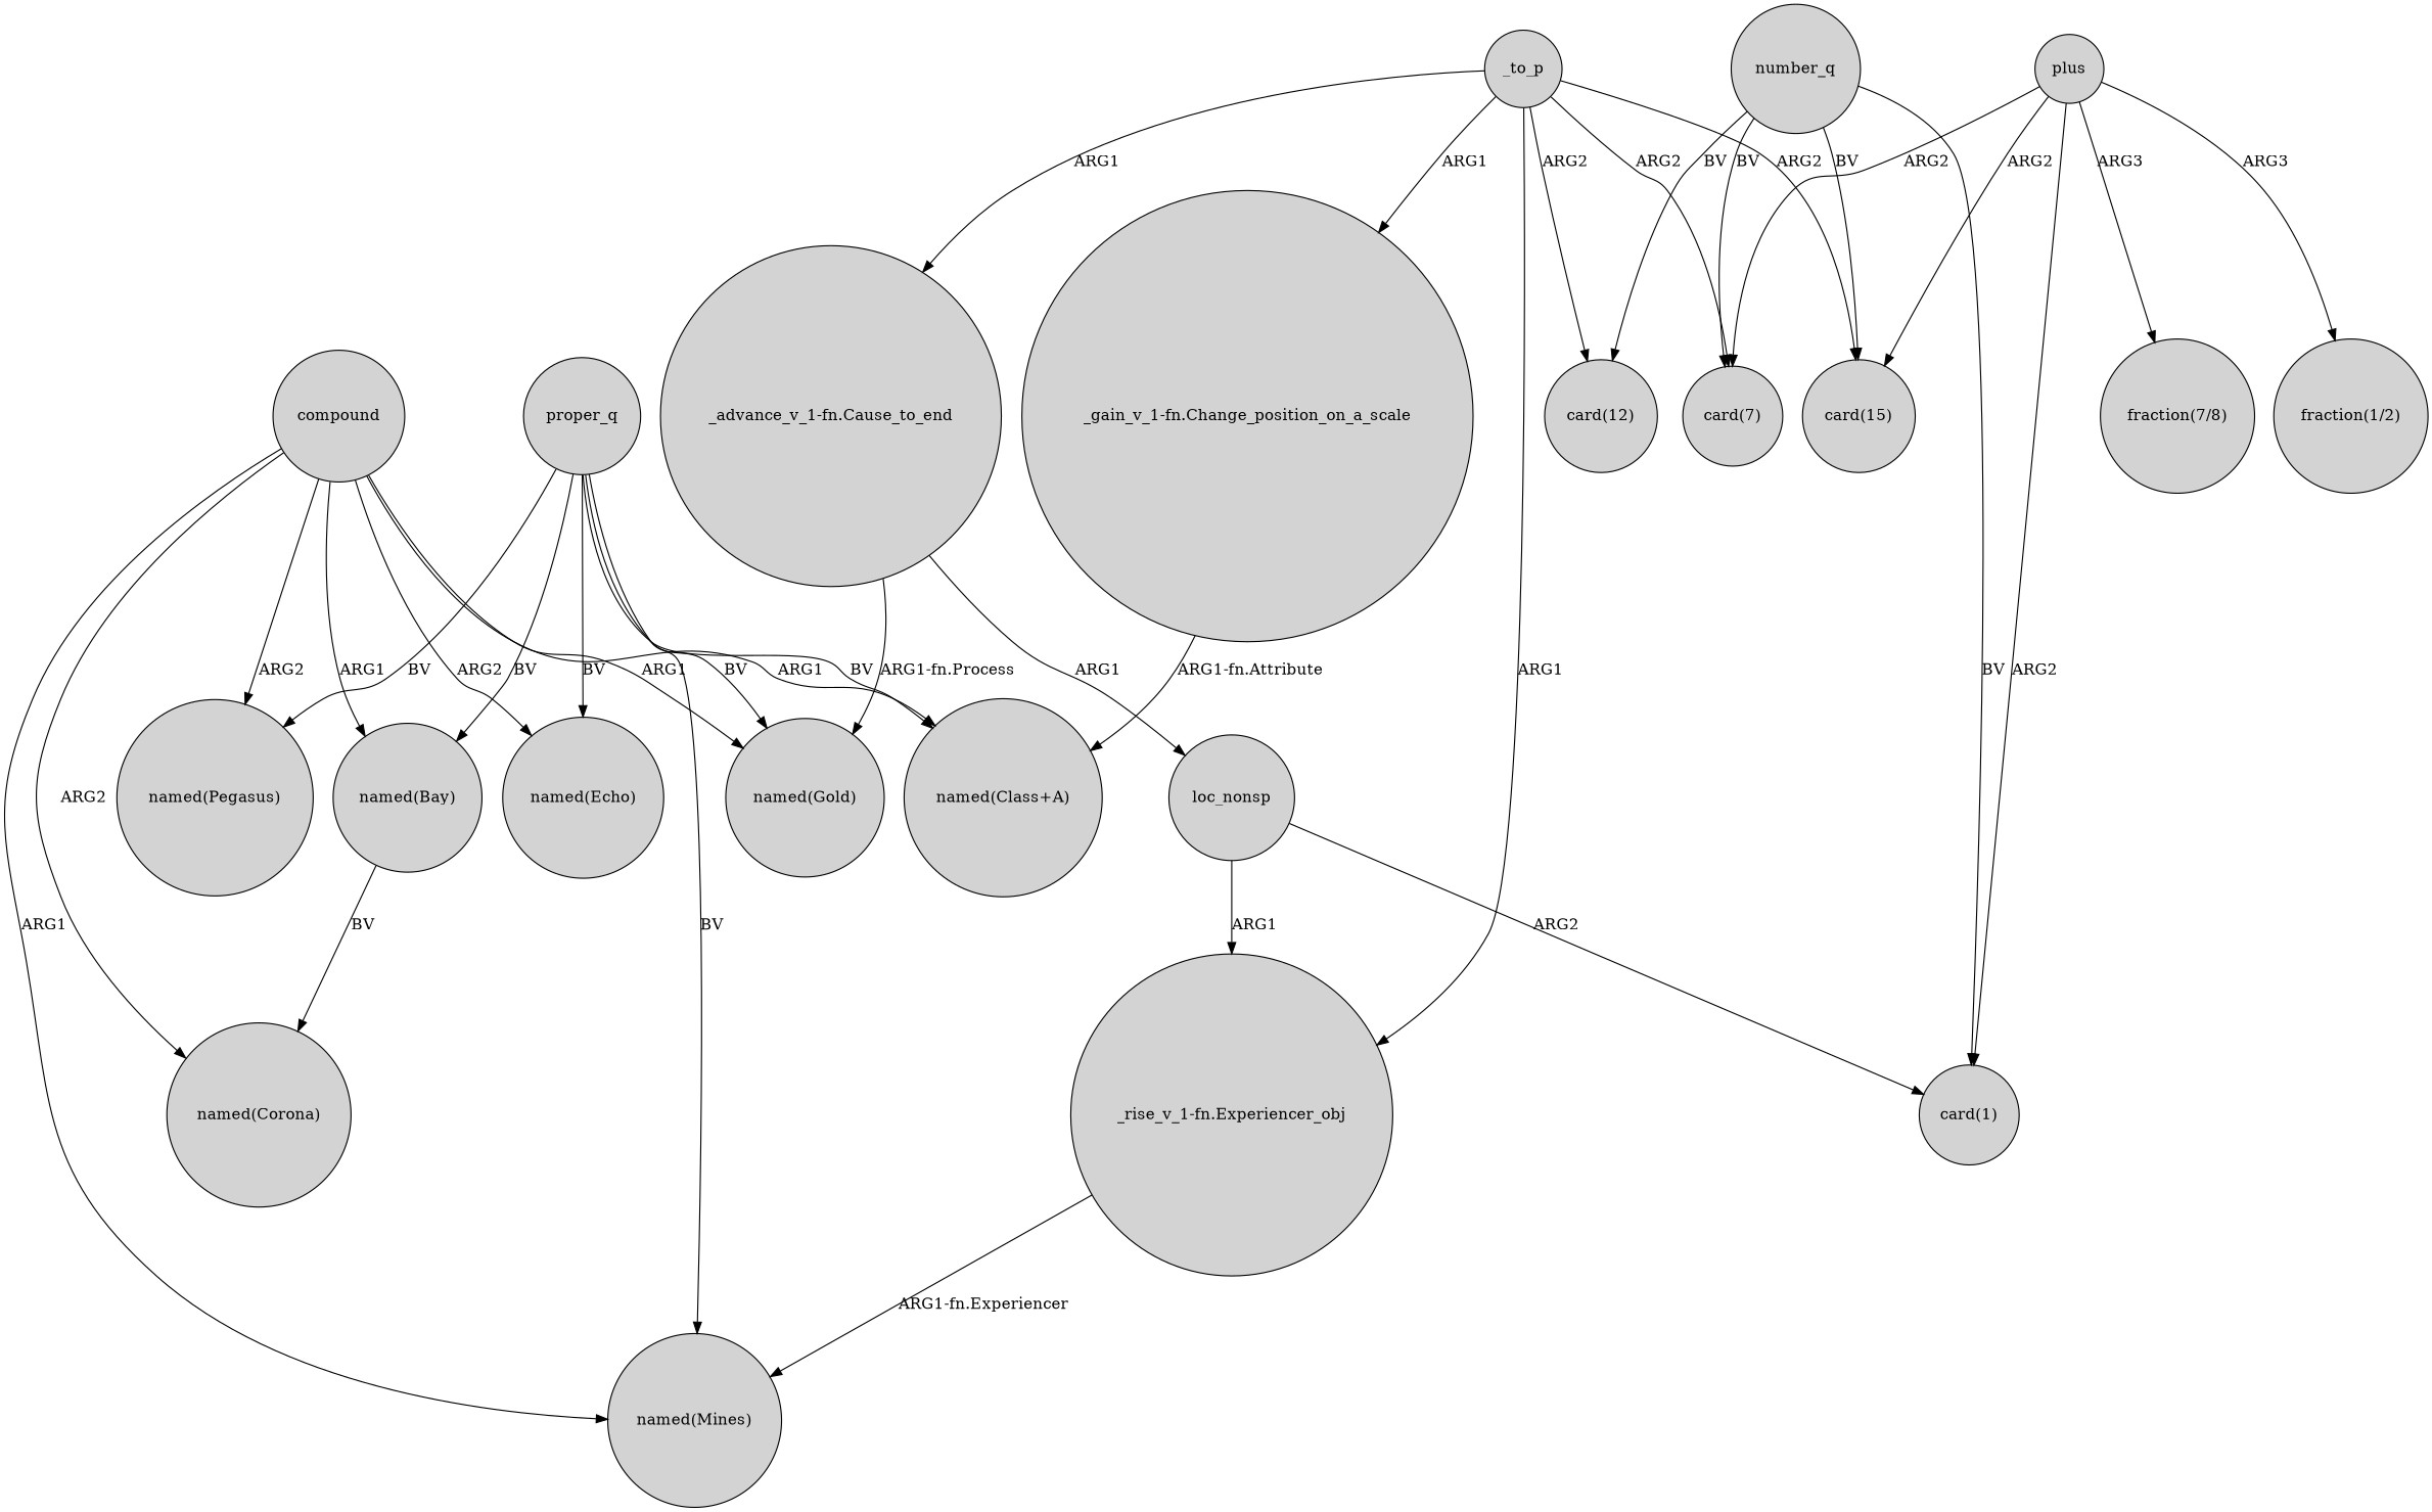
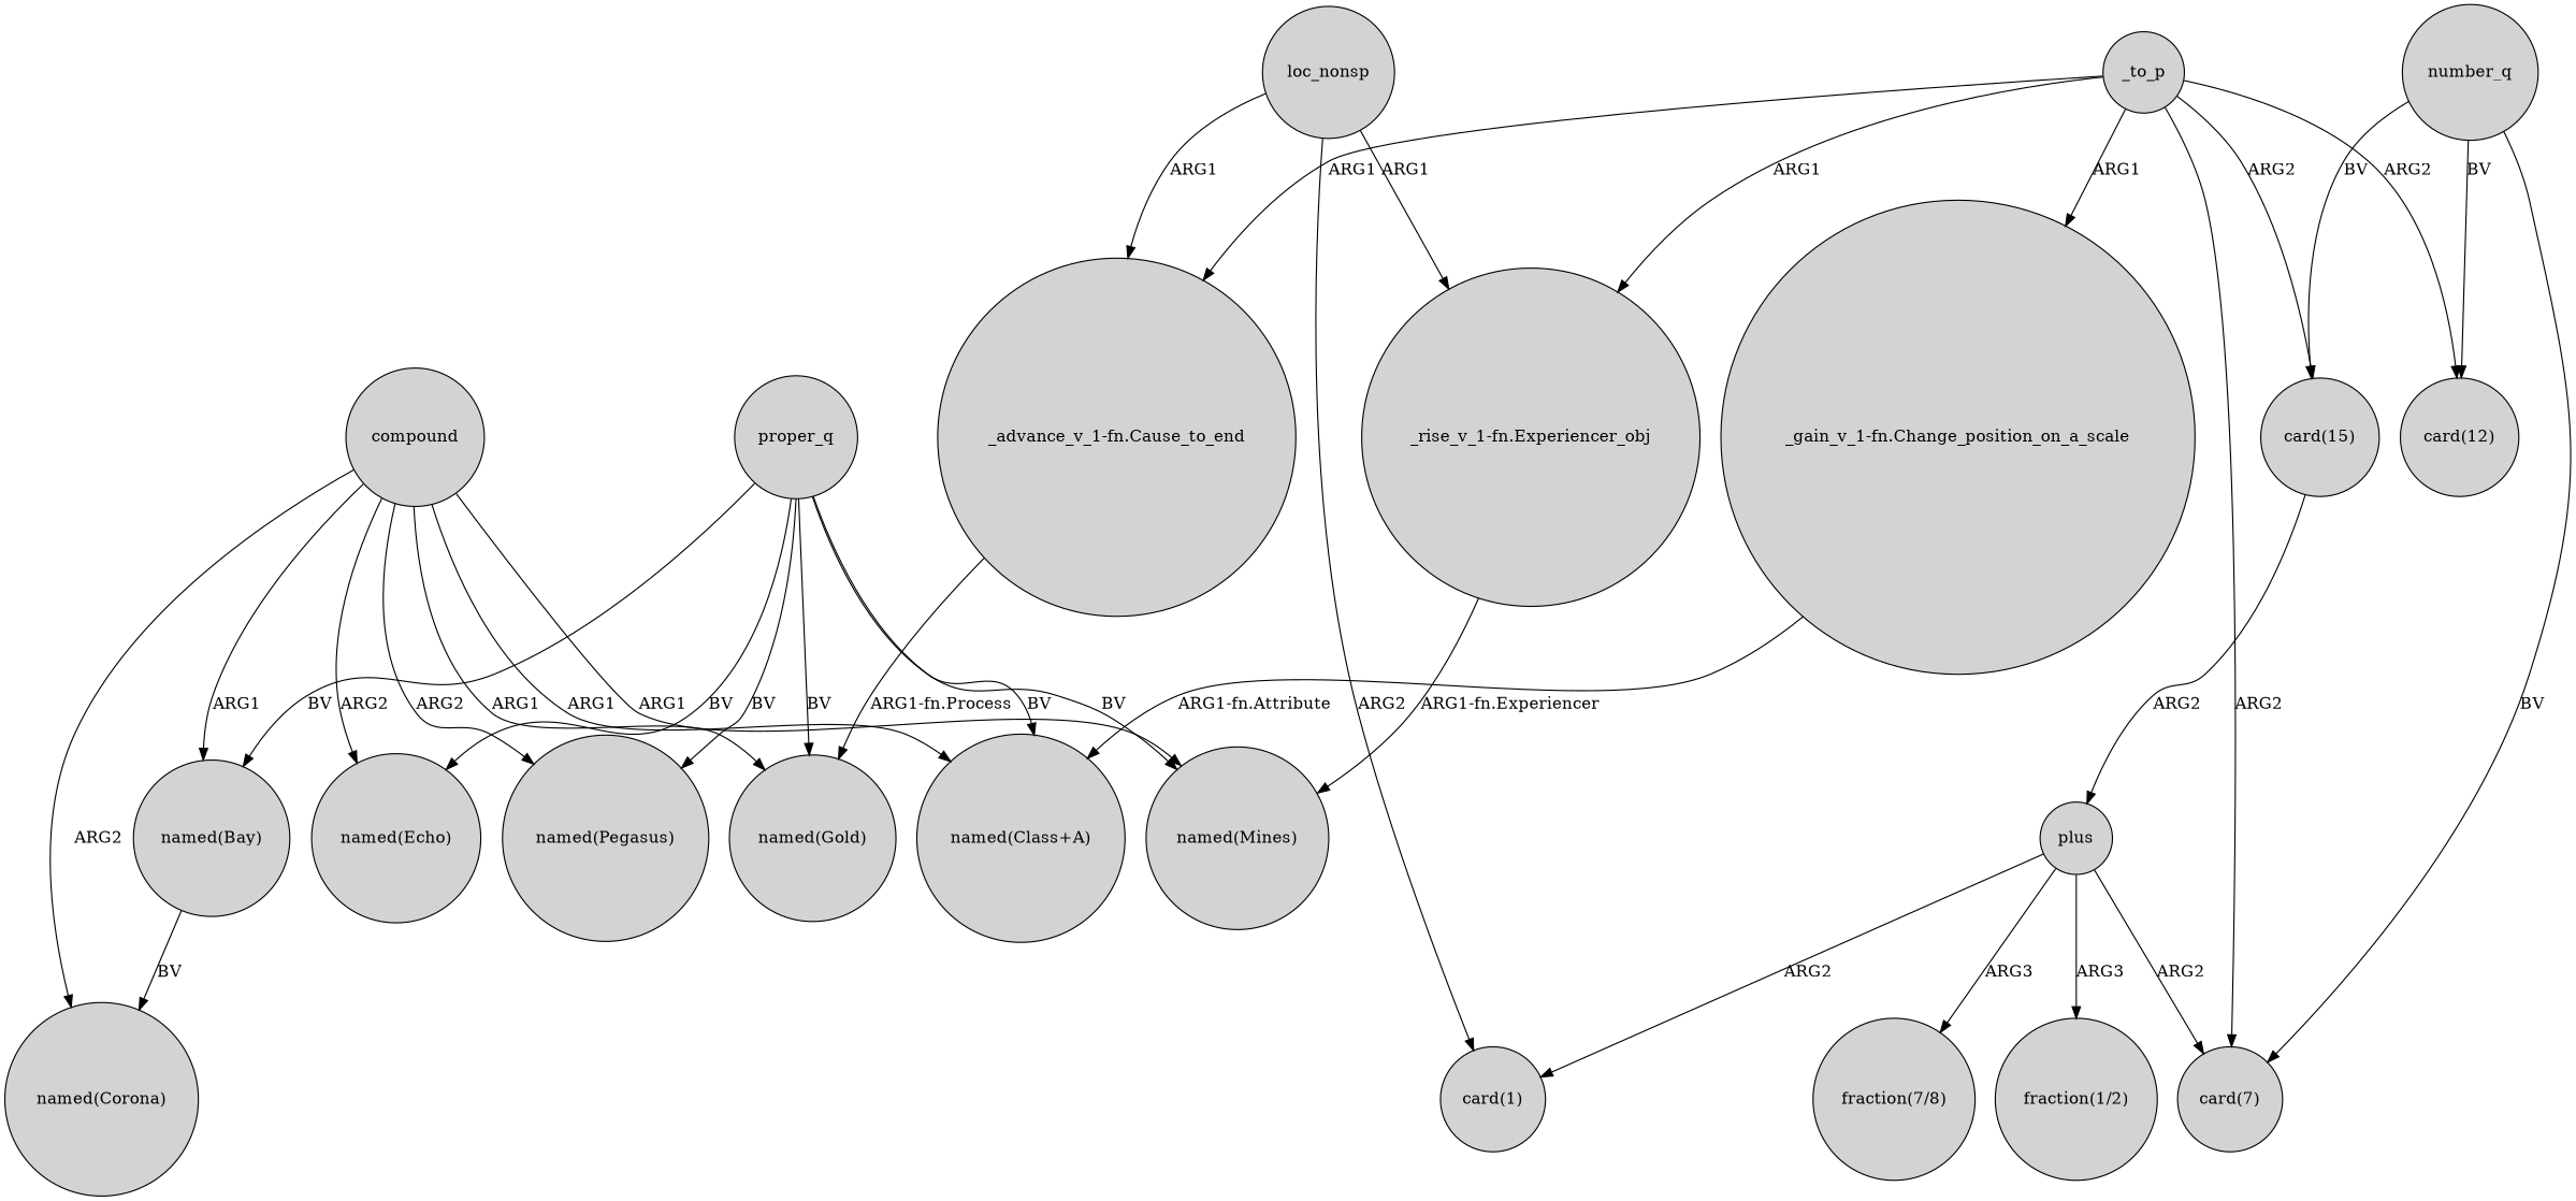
  digraph {
    node [shape=circle style=filled]
    proper_q
    "named(Bay)"
    "named(Gold)"
    "named(Class+A)"
    "named(Pegasus)"
    "named(Mines)"
    "named(Echo)"
    "named(Corona)"
    number_q
    "card(7)"
    "card(1)"
    "card(12)"
    "card(15)"
    "_advance_v_1-fn.Cause_to_end"
    loc_nonsp
    "_rise_v_1-fn.Experiencer_obj"
    _to_p
    "_gain_v_1-fn.Change_position_on_a_scale"
    compound
    plus
    "fraction(7/8)"
    "fraction(1/2)"
    proper_q -> "named(Bay)" [label=BV]
    proper_q -> "named(Gold)" [label=BV]
    proper_q -> "named(Class+A)" [label=BV]
    proper_q -> "named(Pegasus)" [label=BV]
    proper_q -> "named(Mines)" [label=BV]
    proper_q -> "named(Echo)" [label=BV]
    "named(Bay)" -> "named(Corona)" [label=BV]
    number_q -> "card(7)" [label=BV]
-   number_q -> "card(1)" [label=BV]
    number_q -> "card(12)" [label=BV]
    number_q -> "card(15)" [label=BV]
    "_advance_v_1-fn.Cause_to_end" -> "named(Gold)" [label="ARG1-fn.Process"]
    loc_nonsp -> "card(1)" [label=ARG2]
-   "_advance_v_1-fn.Cause_to_end" -> loc_nonsp [label=ARG1]
+   loc_nonsp -> "_advance_v_1-fn.Cause_to_end" [label=ARG1]
    loc_nonsp -> "_rise_v_1-fn.Experiencer_obj" [label=ARG1]
    "_rise_v_1-fn.Experiencer_obj" -> "named(Mines)" [label="ARG1-fn.Experiencer"]
    _to_p -> "card(7)" [label=ARG2]
    _to_p -> "card(12)" [label=ARG2]
    _to_p -> "card(15)" [label=ARG2]
    _to_p -> "_advance_v_1-fn.Cause_to_end" [label=ARG1]
    _to_p -> "_rise_v_1-fn.Experiencer_obj" [label=ARG1]
    _to_p -> "_gain_v_1-fn.Change_position_on_a_scale" [label=ARG1]
    "_gain_v_1-fn.Change_position_on_a_scale" -> "named(Class+A)" [label="ARG1-fn.Attribute"]
    compound -> "named(Bay)" [label=ARG1]
    compound -> "named(Gold)" [label=ARG1]
    compound -> "named(Class+A)" [label=ARG1]
    compound -> "named(Pegasus)" [label=ARG2]
    compound -> "named(Mines)" [label=ARG1]
    compound -> "named(Echo)" [label=ARG2]
    compound -> "named(Corona)" [label=ARG2]
    plus -> "card(7)" [label=ARG2]
    plus -> "card(1)" [label=ARG2]
-   plus -> "card(15)" [label=ARG2]
+   "card(15)" -> plus [label=ARG2]
    plus -> "fraction(7/8)" [label=ARG3]
    plus -> "fraction(1/2)" [label=ARG3]
  }
